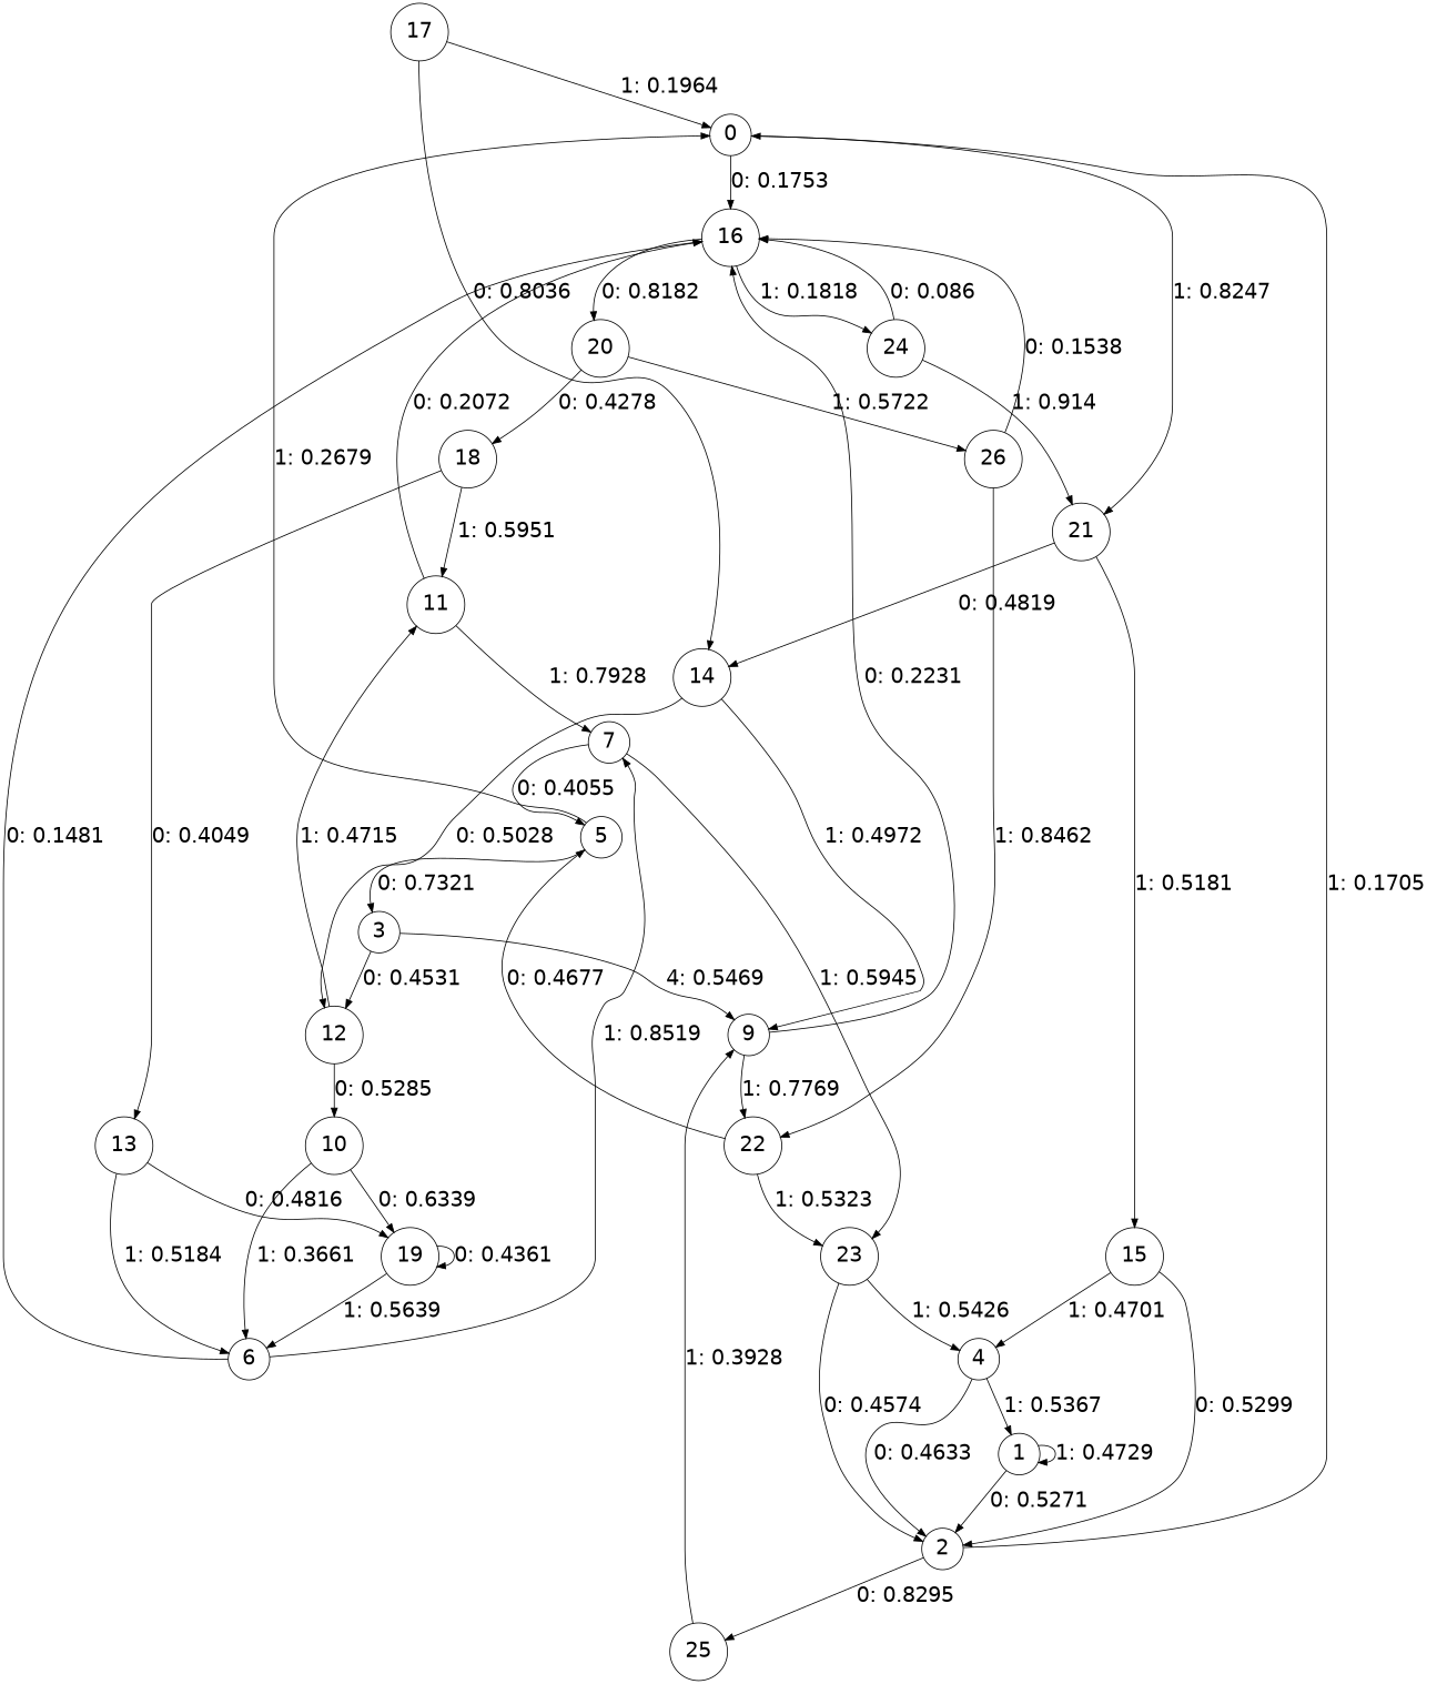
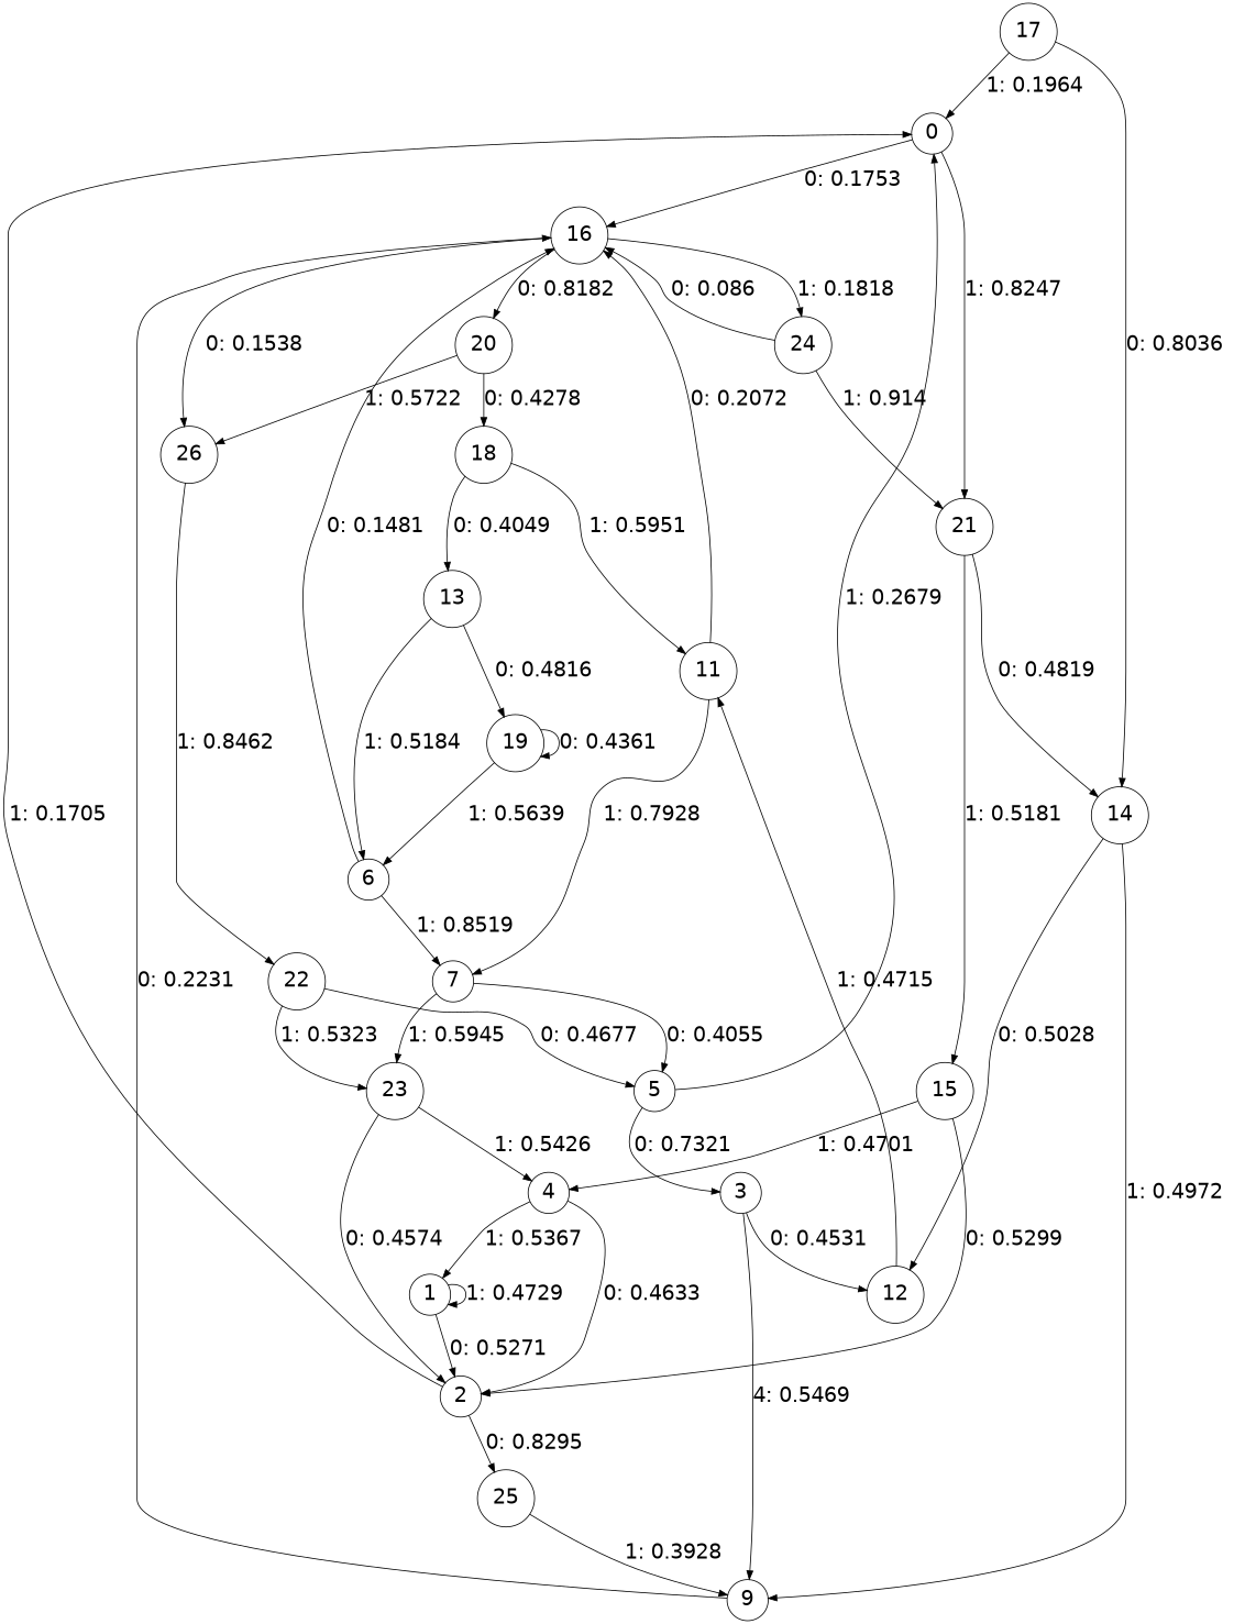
  digraph {
    fontname="DejaVu Sans"
    node [fontname="DejaVu Sans" fontsize=24 shape=circle]
    edge [fontname="DejaVu Sans" fontsize=24]
    0
    16
    21
    20
    24
    15
    14
    18
    26
    2
    4
    17
    1
    25
    9
    22
    3
    12
-   10
    11
    6
    19
    7
    5
    23
    13
    0 -> 16 [label="0: 0.1753   "]
    0 -> 21 [label="1: 0.8247   "]
    16 -> 20 [label="0: 0.8182   "]
    16 -> 24 [label="1: 0.1818   "]
    21 -> 15 [label="1: 0.5181   "]
    21 -> 14 [label="0: 0.4819   "]
    20 -> 18 [label="0: 0.4278   "]
    20 -> 26 [label="1: 0.5722   "]
    24 -> 16 [label="0: 0.086    "]
    24 -> 21 [label="1: 0.914    "]
    15 -> 2 [label="0: 0.5299   "]
    15 -> 4 [label="1: 0.4701   "]
    14 -> 9 [label="1: 0.4972   "]
    14 -> 12 [label="0: 0.5028   "]
    18 -> 11 [label="1: 0.5951   "]
    18 -> 13 [label="0: 0.4049   "]
-   26 -> 16 [label="0: 0.1538   "]
+   16 -> 26 [label="0: 0.1538   "]
    26 -> 22 [label="1: 0.8462   "]
    2 -> 0 [label="1: 0.1705   "]
    2 -> 25 [label="0: 0.8295   "]
    4 -> 2 [label="0: 0.4633   "]
    4 -> 1 [label="1: 0.5367   "]
    17 -> 0 [label="1: 0.1964   "]
    17 -> 14 [label="0: 0.8036   "]
    1 -> 2 [label="0: 0.5271   "]
    1 -> 1 [label="1: 0.4729   "]
    25 -> 9 [label="1: 0.3928   "]
    9 -> 16 [label="0: 0.2231   "]
-   9 -> 22 [label="1: 0.7769   "]
    22 -> 5 [label="0: 0.4677   "]
    22 -> 23 [label="1: 0.5323   "]
    3 -> 9 [label="4: 0.5469   "]
    3 -> 12 [label="0: 0.4531   "]
-   12 -> 10 [label="0: 0.5285   "]
    12 -> 11 [label="1: 0.4715   "]
-   10 -> 6 [label="1: 0.3661   "]
-   10 -> 19 [label="0: 0.6339   "]
    11 -> 16 [label="0: 0.2072   "]
    11 -> 7 [label="1: 0.7928   "]
    6 -> 16 [label="0: 0.1481   "]
    6 -> 7 [label="1: 0.8519   "]
    19 -> 6 [label="1: 0.5639   "]
    19 -> 19 [label="0: 0.4361   "]
    7 -> 5 [label="0: 0.4055   "]
    7 -> 23 [label="1: 0.5945   "]
    5 -> 0 [label="1: 0.2679   "]
    5 -> 3 [label="0: 0.7321   "]
    23 -> 2 [label="0: 0.4574   "]
    23 -> 4 [label="1: 0.5426   "]
    13 -> 6 [label="1: 0.5184   "]
    13 -> 19 [label="0: 0.4816   "]
  }
